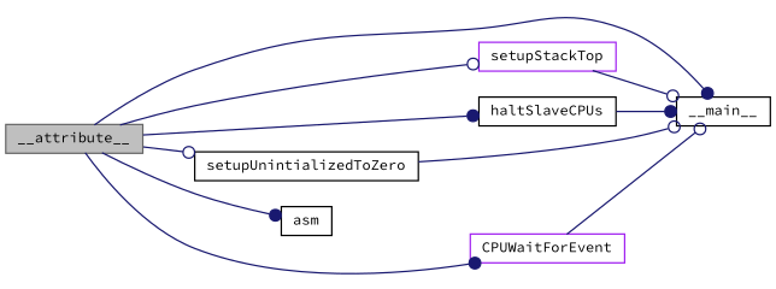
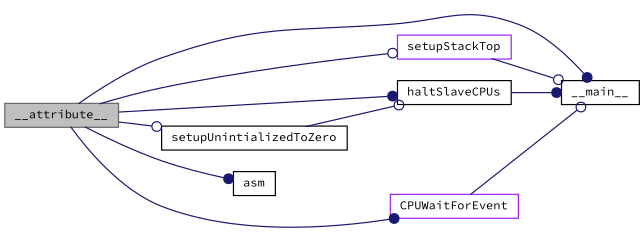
  digraph {
    fontname="Source Code Pro"
    rankdir=LR
    node [color=black fillcolor=white fontname="Source Code Pro" fontsize=10 shape=record style=filled]
    edge [arrowhead=dot color=midnightblue fontname="Source Code Pro" fontsize=10 labelfontname=Helvetica labelfontsize=10 style=solid]
    n1 [color=gray40 fillcolor=grey75 fontcolor=black height=0.2 label=__attribute__ width=0.4]
    n2 [height=0.2 label=__main__ width=0.4]
    n3 [height=0.2 label=haltSlaveCPUs width=0.4]
    n4 [color=purple height=0.2 label=setupStackTop width=0.4]
    n5 [height=0.2 label=setupUnintializedToZero width=0.4]
    n6 [height=0.2 label=asm width=0.4]
    n7 [color=purple height=0.2 label=CPUWaitForEvent width=0.4]
    n1 -> n2
    n1 -> n3
    n1 -> n4 [arrowhead=odot]
    n1 -> n5 [arrowhead=odot]
    n1 -> n6
    n1 -> n7
    n3 -> n2
    n4 -> n2 [arrowhead=odot]
-   n5 -> n2 [arrowhead=odot]
+   n5 -> n3 [arrowhead=odot]
    n7 -> n2 [arrowhead=odot]
  }
